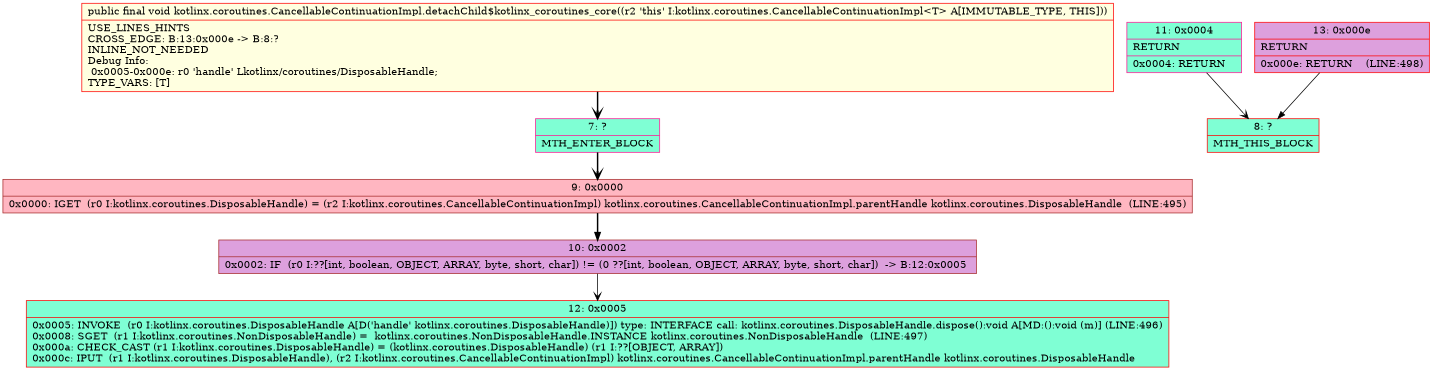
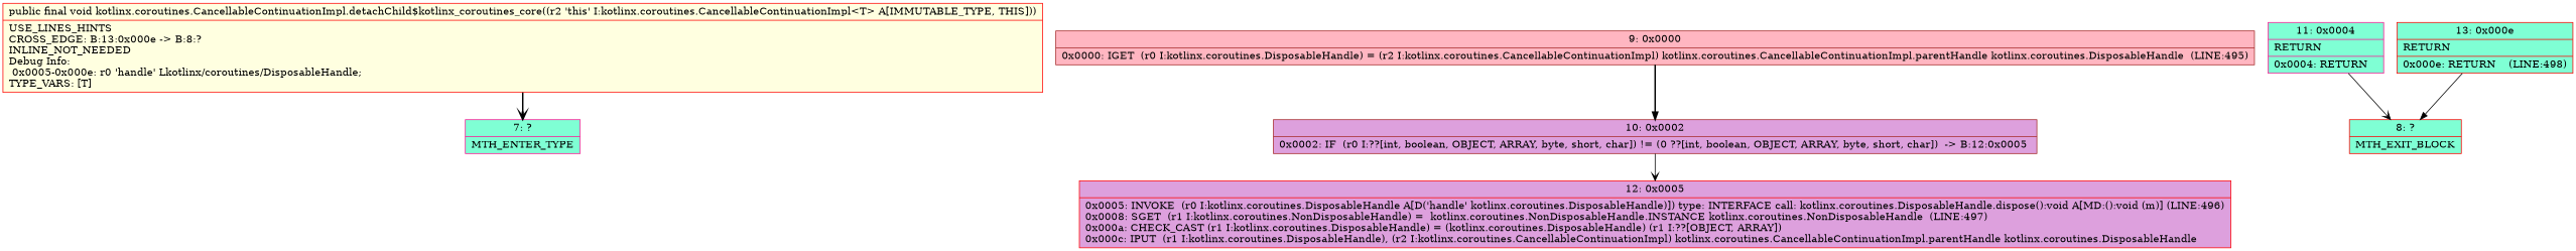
  digraph {
    node [color=red fillcolor=aquamarine shape=record style=filled]
    edge [arrowhead=vee style=bold]
-   n1 [color=deeppink label="{7\:\ ?|MTH_ENTER_BLOCK\l}"]
+   n1 [color=deeppink label="{7\:\ ?|MTH_ENTER_TYPE\l}"]
    n2 [color=brown fillcolor=lightpink label="{9\:\ 0x0000|0x0000: IGET  (r0 I:kotlinx.coroutines.DisposableHandle) = (r2 I:kotlinx.coroutines.CancellableContinuationImpl) kotlinx.coroutines.CancellableContinuationImpl.parentHandle kotlinx.coroutines.DisposableHandle  (LINE:495)\l}"]
    n3 [color=brown fillcolor=plum label="{10\:\ 0x0002|0x0002: IF  (r0 I:??[int, boolean, OBJECT, ARRAY, byte, short, char]) != (0 ??[int, boolean, OBJECT, ARRAY, byte, short, char])  \-\> B:12:0x0005 \l}"]
-   n4 [label="{12\:\ 0x0005|0x0005: INVOKE  (r0 I:kotlinx.coroutines.DisposableHandle A[D('handle' kotlinx.coroutines.DisposableHandle)]) type: INTERFACE call: kotlinx.coroutines.DisposableHandle.dispose():void A[MD:():void (m)] (LINE:496)\l0x0008: SGET  (r1 I:kotlinx.coroutines.NonDisposableHandle) =  kotlinx.coroutines.NonDisposableHandle.INSTANCE kotlinx.coroutines.NonDisposableHandle  (LINE:497)\l0x000a: CHECK_CAST (r1 I:kotlinx.coroutines.DisposableHandle) = (kotlinx.coroutines.DisposableHandle) (r1 I:??[OBJECT, ARRAY]) \l0x000c: IPUT  (r1 I:kotlinx.coroutines.DisposableHandle), (r2 I:kotlinx.coroutines.CancellableContinuationImpl) kotlinx.coroutines.CancellableContinuationImpl.parentHandle kotlinx.coroutines.DisposableHandle \l}"]
+   n4 [fillcolor=plum label="{12\:\ 0x0005|0x0005: INVOKE  (r0 I:kotlinx.coroutines.DisposableHandle A[D('handle' kotlinx.coroutines.DisposableHandle)]) type: INTERFACE call: kotlinx.coroutines.DisposableHandle.dispose():void A[MD:():void (m)] (LINE:496)\l0x0008: SGET  (r1 I:kotlinx.coroutines.NonDisposableHandle) =  kotlinx.coroutines.NonDisposableHandle.INSTANCE kotlinx.coroutines.NonDisposableHandle  (LINE:497)\l0x000a: CHECK_CAST (r1 I:kotlinx.coroutines.DisposableHandle) = (kotlinx.coroutines.DisposableHandle) (r1 I:??[OBJECT, ARRAY]) \l0x000c: IPUT  (r1 I:kotlinx.coroutines.DisposableHandle), (r2 I:kotlinx.coroutines.CancellableContinuationImpl) kotlinx.coroutines.CancellableContinuationImpl.parentHandle kotlinx.coroutines.DisposableHandle \l}"]
    n5 [color=deeppink label="{11\:\ 0x0004|RETURN\l|0x0004: RETURN   \l}"]
-   n6 [label="{8\:\ ?|MTH_THIS_BLOCK\l}"]
-   n7 [fillcolor=plum label="{13\:\ 0x000e|RETURN\l|0x000e: RETURN    (LINE:498)\l}"]
+   n6 [label="{8\:\ ?|MTH_EXIT_BLOCK\l}"]
+   n7 [label="{13\:\ 0x000e|RETURN\l|0x000e: RETURN    (LINE:498)\l}"]
    n8 [fillcolor=lightyellow label="{public final void kotlinx.coroutines.CancellableContinuationImpl.detachChild$kotlinx_coroutines_core((r2 'this' I:kotlinx.coroutines.CancellableContinuationImpl\<T\> A[IMMUTABLE_TYPE, THIS]))  | USE_LINES_HINTS\lCROSS_EDGE: B:13:0x000e \-\> B:8:?\lINLINE_NOT_NEEDED\lDebug Info:\l  0x0005\-0x000e: r0 'handle' Lkotlinx\/coroutines\/DisposableHandle;\lTYPE_VARS: [T]\l}"]
-   n1 -> n2
    n2 -> n3 [arrowhead=normal]
    n3 -> n4 [style=solid]
    n5 -> n6 [style=solid]
    n7 -> n6 [arrowhead=normal style=solid]
    n8 -> n1
  }
